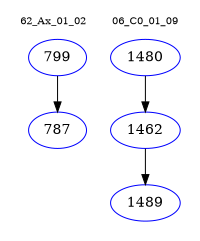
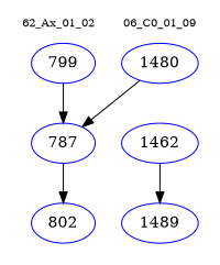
  digraph {
    node [color=blue]
    edge [color=black]
    n1 [label=799]
    n2 [label=787]
+   n3 [label=802]
    n4 [label=1480]
    n5 [label=1462]
    n6 [label=1489]
    subgraph cluster_1 {
      color=white
      fontsize=10
      label="62_Ax_01_02"
      n1
      n2
+     n3
    }
    subgraph cluster_2 {
      color=white
      fontsize=10
      label="06_C0_01_09"
      n4
      n5
      n6
    }
    n1 -> n2
-   n4 -> n5
+   n2 -> n3
+   n4 -> n2
    n5 -> n6
  }
